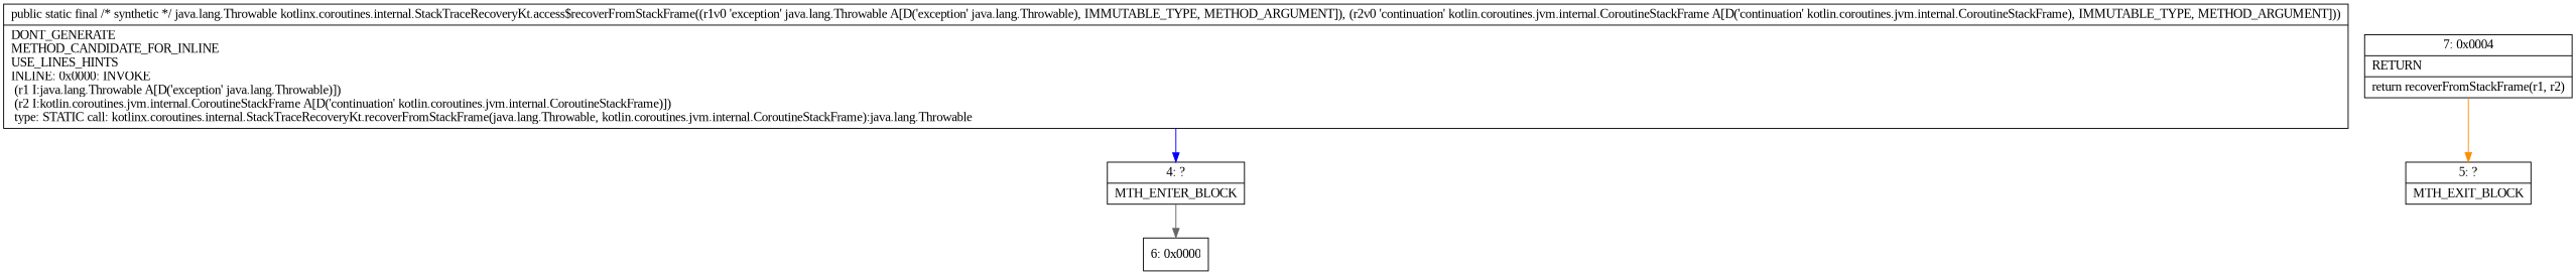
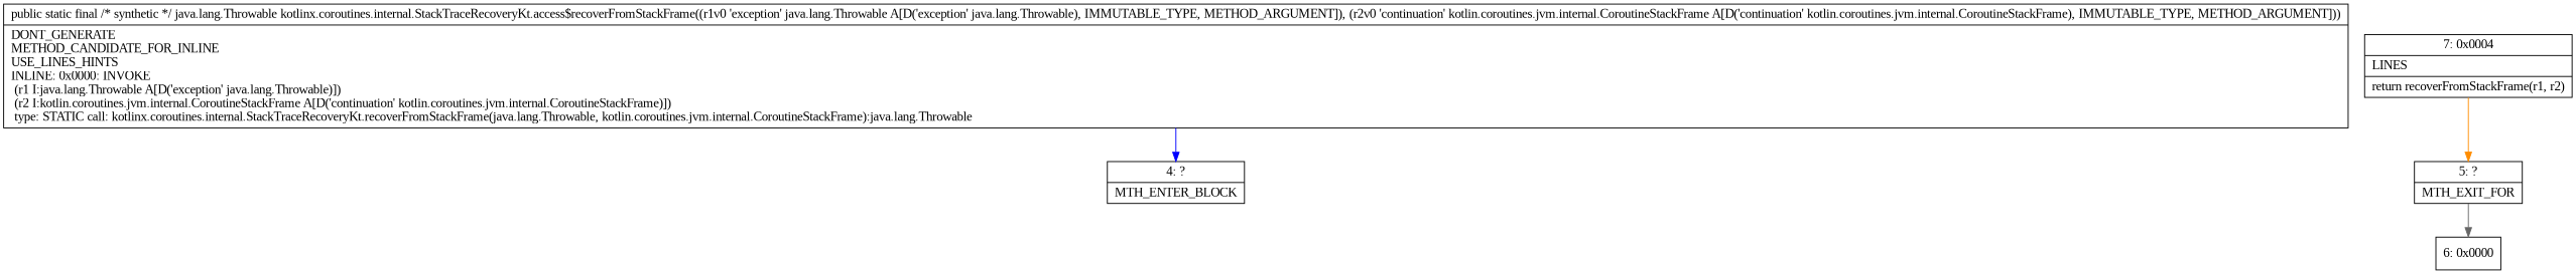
  digraph {
    fontname="Liberation Serif"
    node [fontname="Liberation Serif" shape=record]
    edge [fontname="Liberation Serif"]
    n1 [label="{4\:\ ?|MTH_ENTER_BLOCK\l}"]
    n2 [label="{6\:\ 0x0000}"]
-   n3 [label="{7\:\ 0x0004|RETURN\l|return recoverFromStackFrame(r1, r2)\l}"]
-   n4 [label="{5\:\ ?|MTH_EXIT_BLOCK\l}"]
+   n3 [label="{7\:\ 0x0004|LINES\l|return recoverFromStackFrame(r1, r2)\l}"]
+   n4 [label="{5\:\ ?|MTH_EXIT_FOR\l}"]
    n5 [label="{public static final \/* synthetic *\/ java.lang.Throwable kotlinx.coroutines.internal.StackTraceRecoveryKt.access$recoverFromStackFrame((r1v0 'exception' java.lang.Throwable A[D('exception' java.lang.Throwable), IMMUTABLE_TYPE, METHOD_ARGUMENT]), (r2v0 'continuation' kotlin.coroutines.jvm.internal.CoroutineStackFrame A[D('continuation' kotlin.coroutines.jvm.internal.CoroutineStackFrame), IMMUTABLE_TYPE, METHOD_ARGUMENT]))  | DONT_GENERATE\lMETHOD_CANDIDATE_FOR_INLINE\lUSE_LINES_HINTS\lINLINE: 0x0000: INVOKE  \l  (r1 I:java.lang.Throwable A[D('exception' java.lang.Throwable)])\l  (r2 I:kotlin.coroutines.jvm.internal.CoroutineStackFrame A[D('continuation' kotlin.coroutines.jvm.internal.CoroutineStackFrame)])\l type: STATIC call: kotlinx.coroutines.internal.StackTraceRecoveryKt.recoverFromStackFrame(java.lang.Throwable, kotlin.coroutines.jvm.internal.CoroutineStackFrame):java.lang.Throwable\l}"]
-   n1 -> n2 [color=gray40]
+   n4 -> n2 [color=gray40]
    n3 -> n4 [color=darkorange]
    n5 -> n1 [color=blue]
  }
